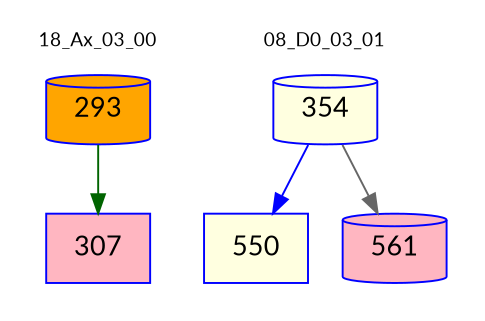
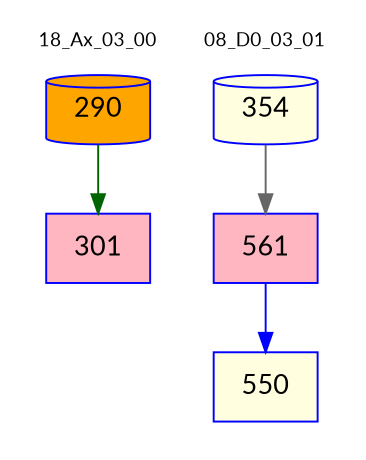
  digraph {
    fontname=Lato
    node [color=blue fillcolor=lightpink fontname=Lato shape=cylinder style=filled]
    edge [fontname=Lato]
-   n1 [fillcolor=orange label=293]
-   n2 [label=307 shape=box]
+   n1 [fillcolor=orange label=290]
+   n2 [label=301 shape=box]
    n3 [fillcolor=lightyellow label=354]
    n4 [fillcolor=lightyellow label=550 shape=box]
-   n5 [label=561]
+   n5 [label=561 shape=box]
    subgraph cluster_1 {
      color=white
      fontsize=10
      label="18_Ax_03_00"
      n1
      n2
    }
    subgraph cluster_2 {
      color=white
      fontsize=10
      label="08_D0_03_01"
      n3
      n4
      n5
    }
    n1 -> n2 [color=darkgreen]
-   n3 -> n4 [color=blue]
+   n5 -> n4 [color=blue]
    n3 -> n5 [color=gray40]
  }
